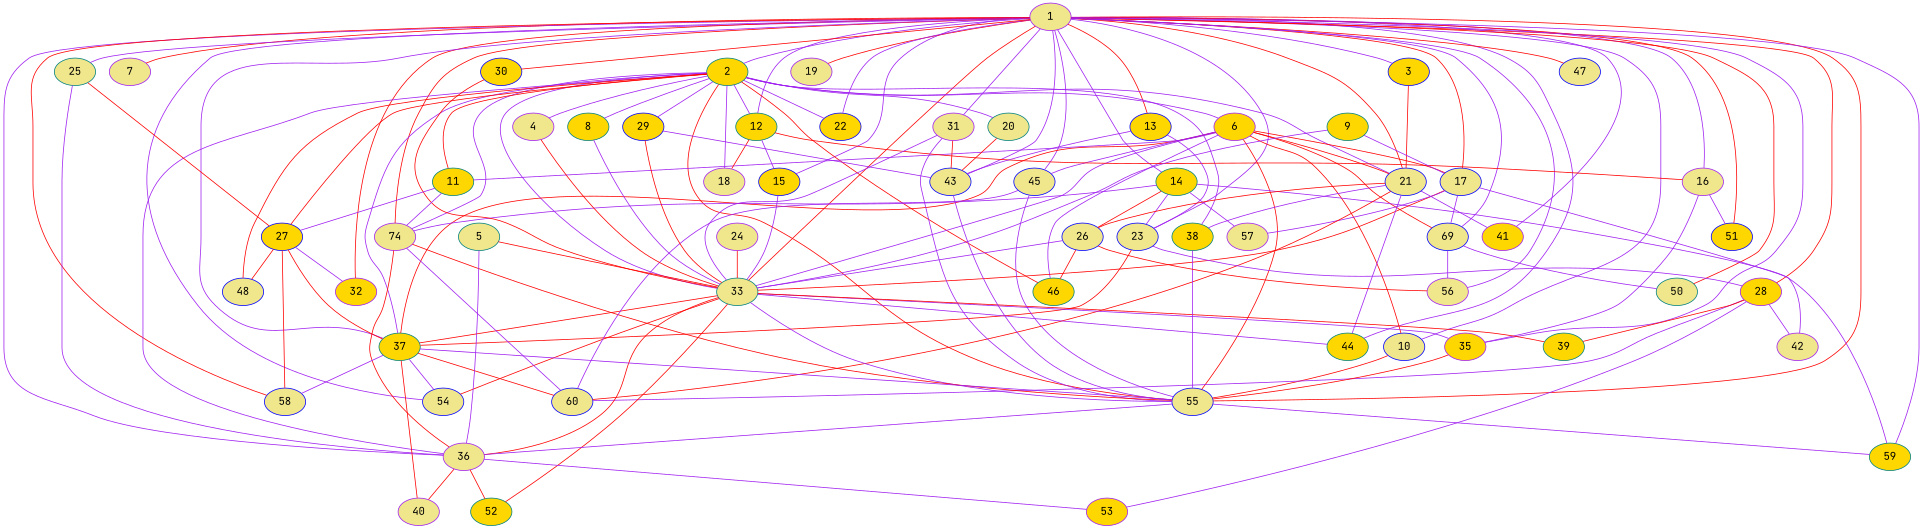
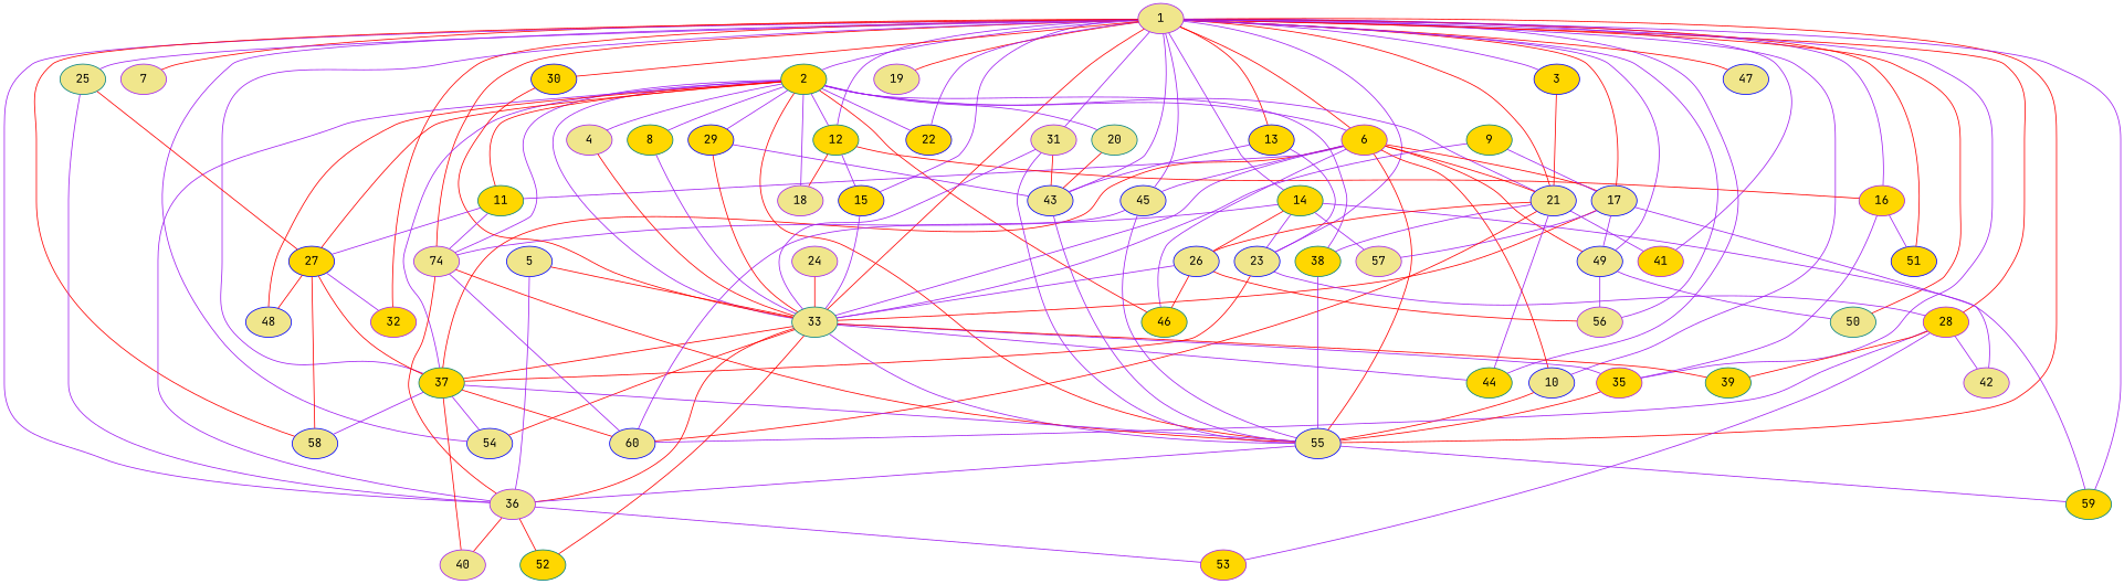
  graph {
    fontname="JetBrains Mono"
    node [color=blue fillcolor=khaki fontname="JetBrains Mono" style=filled]
    edge [color=purple fontname="JetBrains Mono" weight=1.0]
    1 [color=purple]
    2 [color=teal fillcolor=gold]
    3 [fillcolor=gold]
    6 [color=purple fillcolor=gold]
    7 [color=purple]
    10
    12 [color=teal fillcolor=gold]
    13 [fillcolor=gold]
    14 [color=teal fillcolor=gold]
    15 [fillcolor=gold]
-   16 [color=purple]
+   16 [color=purple fillcolor=gold]
    17
    19 [color=purple]
    21
    22 [fillcolor=gold]
    23
    25 [color=teal]
    28 [color=purple fillcolor=gold]
    30 [fillcolor=gold]
    31 [color=purple]
    32 [color=purple fillcolor=gold]
    33 [color=teal]
    n23 [color=purple label=74]
    36 [color=purple]
    37 [color=teal fillcolor=gold]
    41 [color=purple fillcolor=gold]
    43
    44 [color=teal fillcolor=gold]
    45
    47
-   49 [label=69]
+   49
    50 [color=teal]
    51 [fillcolor=gold]
    54
    55
    56 [color=purple]
    58
    59 [color=teal fillcolor=gold]
    35 [color=purple fillcolor=gold]
    38 [color=teal fillcolor=gold]
    4 [color=purple]
    8 [color=teal fillcolor=gold]
    11 [color=teal fillcolor=gold]
    18 [color=purple]
    20 [color=teal]
    27 [fillcolor=gold]
    29 [fillcolor=gold]
    46 [color=teal fillcolor=gold]
    48
    26
    57 [color=purple]
    42 [color=purple]
    60
    39 [color=teal fillcolor=gold]
    53 [color=purple fillcolor=gold]
    52 [color=teal fillcolor=gold]
    40 [color=purple]
-   5 [color=teal]
+   5
    9 [color=teal fillcolor=gold]
    24 [color=purple]
    1 -- 2 [weight=8.0]
    1 -- 3
+   1 -- 6 [color=red weight=4.0]
    1 -- 7 [color=red weight=2.0]
    1 -- 10
    1 -- 12 [weight=2.0]
    1 -- 13 [color=red]
    1 -- 14
    1 -- 15
    1 -- 16 [weight=2.0]
    1 -- 17 [color=red]
    1 -- 19 [color=red]
    1 -- 21 [color=red]
    1 -- 22
    1 -- 23 [weight=2.0]
    1 -- 25 [weight=2.0]
    1 -- 28 [color=red weight=2.0]
    1 -- 30 [color=red]
    1 -- 31
    1 -- 32 [color=red weight=2.0]
    1 -- 33 [color=red weight=4.0]
    1 -- n23 [color=red]
    1 -- 36
    1 -- 37 [weight=5.0]
    1 -- 41 [weight=2.0]
    1 -- 43 [weight=2.0]
    1 -- 44
    1 -- 45 [weight=2.0]
    1 -- 47 [color=red weight=2.0]
    1 -- 49
    1 -- 50 [color=red]
    1 -- 51 [color=red]
    1 -- 54
    1 -- 55 [color=red weight=5.0]
    1 -- 56
    1 -- 58 [color=red]
    1 -- 59
    1 -- 35
    2 -- 6 [weight=2.0]
    2 -- 12
    2 -- 21 [weight=2.0]
    2 -- 22
    2 -- 33 [weight=3.0]
    2 -- n23
    2 -- 36
    2 -- 37 [weight=2.0]
    2 -- 55 [color=red weight=2.0]
    2 -- 38
    2 -- 4
    2 -- 8
    2 -- 11 [color=red]
    2 -- 18
    2 -- 20
    2 -- 27 [color=red]
    2 -- 29
    2 -- 46 [color=red]
    2 -- 48 [color=red]
    3 -- 21 [color=red]
    6 -- 10 [color=red]
    6 -- 17 [color=red]
    6 -- 21 [color=red]
    6 -- 33
    6 -- 37 [color=red]
    6 -- 45
    6 -- 49 [color=red]
    6 -- 55 [color=red]
    6 -- 11
    6 -- 46
    10 -- 55 [color=red weight=2.0]
    12 -- 15
    12 -- 16 [color=red]
    12 -- 18 [color=red]
    13 -- 23
    13 -- 43
    14 -- 23
    14 -- n23
    14 -- 59
    14 -- 26 [color=red weight=2.0]
    14 -- 57
    15 -- 33
    16 -- 51
    16 -- 35
    17 -- 33 [color=red]
    17 -- 49
    17 -- 57
    17 -- 42
    21 -- 41
    21 -- 44
    21 -- 38
    21 -- 26 [color=red]
    21 -- 60 [color=red]
    23 -- 28
    23 -- 37 [color=red]
    25 -- 36
    25 -- 27 [color=red]
    28 -- 42
    28 -- 60
    28 -- 39 [color=red]
    28 -- 53
    30 -- 33 [color=red]
    31 -- 33
    31 -- 43 [color=red]
    31 -- 55
    33 -- 36 [color=red]
    33 -- 37 [color=red]
    33 -- 44
    33 -- 54 [color=red weight=2.0]
    33 -- 55
    33 -- 35
    33 -- 39 [color=red]
    33 -- 52 [color=red]
    n23 -- 36 [color=red]
    n23 -- 55 [color=red]
    n23 -- 60
    36 -- 53
    36 -- 52 [color=red]
    36 -- 40 [color=red]
    37 -- 54
    37 -- 55
    37 -- 58
    37 -- 60 [color=red]
    37 -- 40 [color=red]
    43 -- 55 [weight=2.0]
    45 -- 55
    45 -- 60
    49 -- 50
    49 -- 56
    55 -- 36
    55 -- 59
    35 -- 55 [color=red]
    38 -- 55
    4 -- 33 [color=red]
    8 -- 33
    11 -- n23
    11 -- 27
    20 -- 43 [color=red]
    27 -- 32
    27 -- 37 [color=red]
    27 -- 58 [color=red]
    27 -- 48 [color=red]
    29 -- 33 [color=red]
    29 -- 43
    26 -- 33 [weight=2.0]
    26 -- 56 [color=red]
    26 -- 46 [color=red]
    5 -- 33 [color=red]
    5 -- 36
    9 -- 17
    9 -- 33
    24 -- 33 [color=red]
  }
